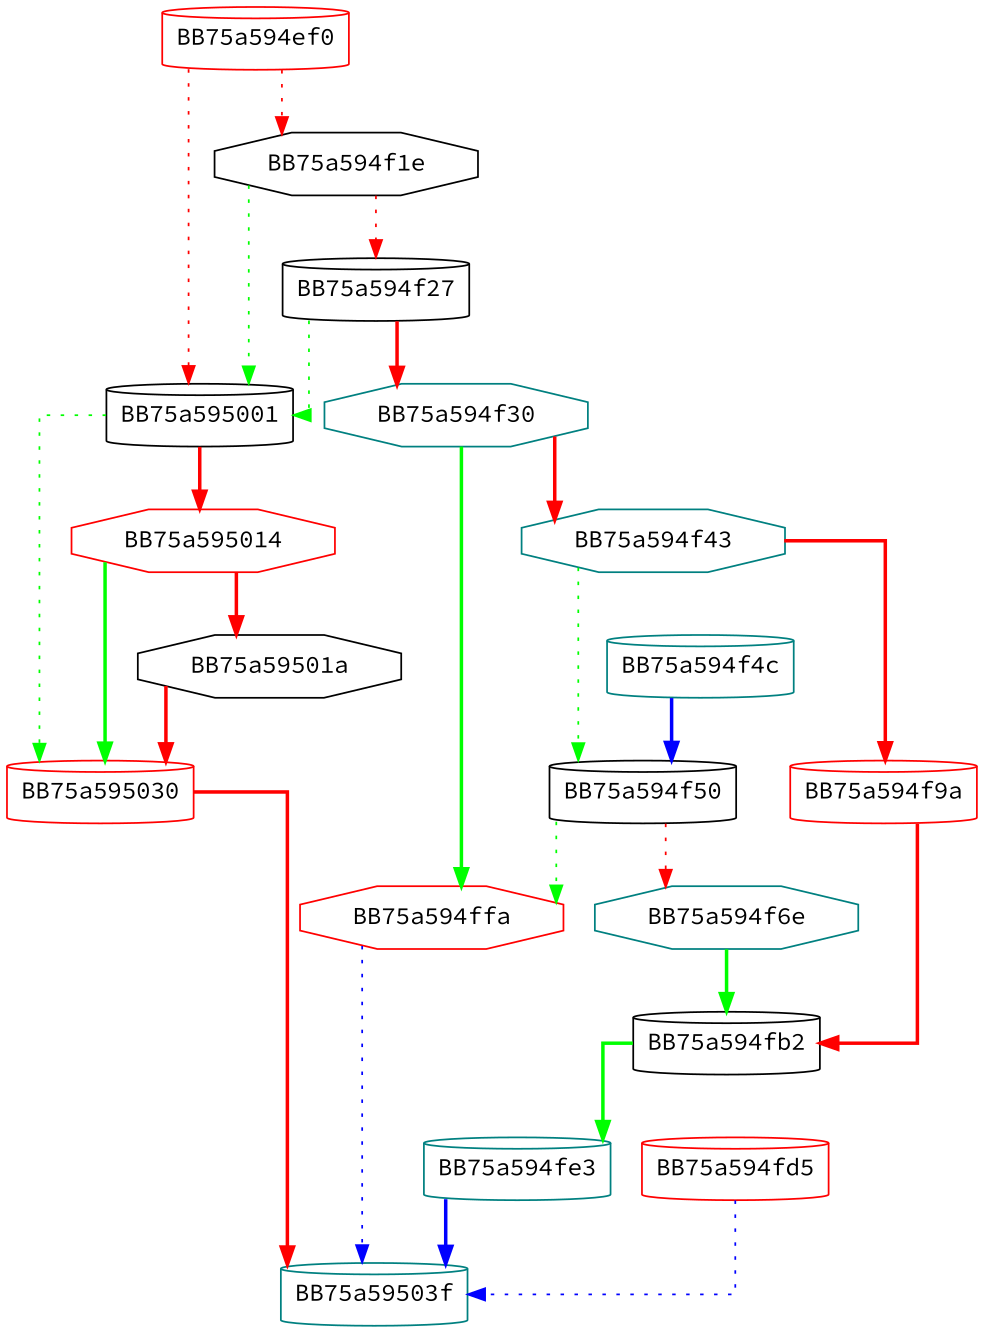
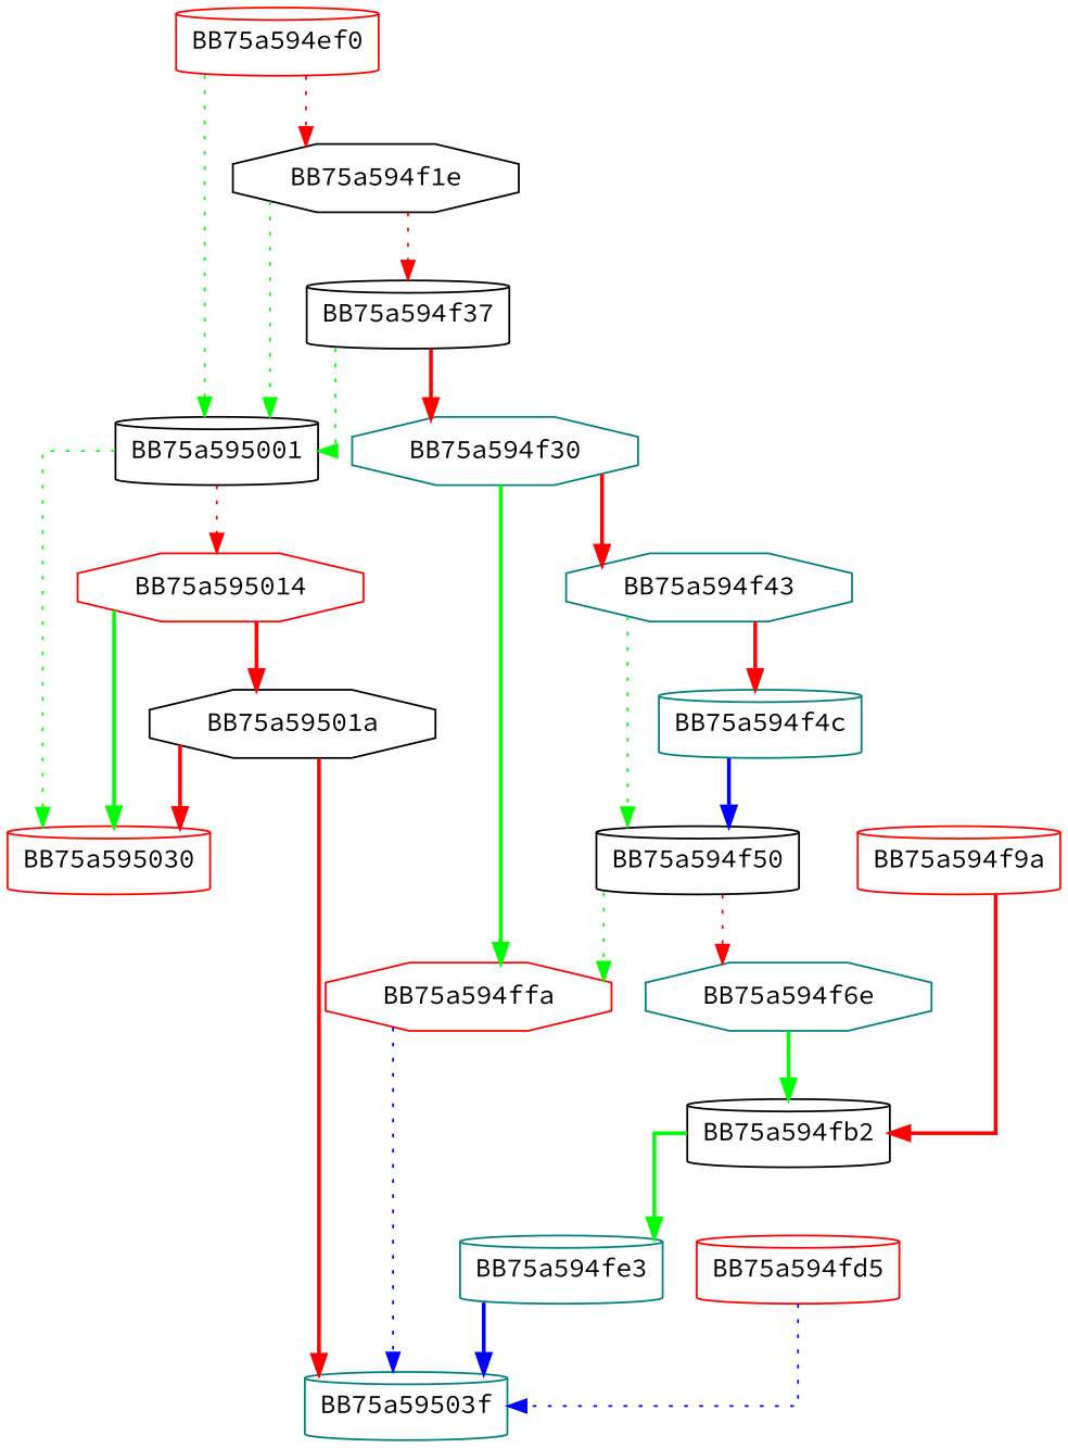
  digraph {
    fontname="Source Code Pro"
    splines=ortho
    node [color=red fontname="Source Code Pro" shape=cylinder]
    edge [color=red fontname="Source Code Pro" style=bold]
    BB75a594ef0
    BB75a595001 [color=black]
    BB75a594f1e [color=black shape=octagon]
    BB75a595030
    BB75a595014 [shape=octagon]
-   BB75a594f27 [color=black]
+   BB75a594f27 [color=black label=BB75a594f37]
    BB75a59503f [color=teal]
    BB75a59501a [color=black shape=octagon]
    BB75a594f30 [color=teal shape=octagon]
    BB75a594ffa [shape=octagon]
    BB75a594f43 [color=teal shape=octagon]
    BB75a594f50 [color=black]
    BB75a594f4c [color=teal]
    BB75a594f6e [color=teal shape=octagon]
    BB75a594fb2 [color=black]
    BB75a594fe3 [color=teal]
    BB75a594fd5
    BB75a594f9a
-   BB75a594ef0 -> BB75a595001 [style=dotted]
+   BB75a594ef0 -> BB75a595001 [color=green style=dotted]
    BB75a594ef0 -> BB75a594f1e [style=dotted]
    BB75a595001 -> BB75a595030 [color=green style=dotted]
-   BB75a595001 -> BB75a595014
+   BB75a595001 -> BB75a595014 [style=dotted]
    BB75a594f1e -> BB75a595001 [color=green style=dotted]
    BB75a594f1e -> BB75a594f27 [style=dotted]
-   BB75a595030 -> BB75a59503f
+   BB75a59501a -> BB75a59503f
    BB75a595014 -> BB75a595030 [color=green]
    BB75a595014 -> BB75a59501a
    BB75a594f27 -> BB75a595001 [color=green style=dotted]
    BB75a594f27 -> BB75a594f30
    BB75a59501a -> BB75a595030
    BB75a594f30 -> BB75a594ffa [color=green]
    BB75a594f30 -> BB75a594f43
    BB75a594ffa -> BB75a59503f [color=blue style=dotted]
    BB75a594f43 -> BB75a594f50 [color=green style=dotted]
-   BB75a594f43 -> BB75a594f9a
+   BB75a594f43 -> BB75a594f4c
    BB75a594f50 -> BB75a594ffa [color=green style=dotted]
    BB75a594f50 -> BB75a594f6e [style=dotted]
    BB75a594f4c -> BB75a594f50 [color=blue]
    BB75a594f6e -> BB75a594fb2 [color=green]
    BB75a594fb2 -> BB75a594fe3 [color=green]
    BB75a594fe3 -> BB75a59503f [color=blue]
    BB75a594fd5 -> BB75a59503f [color=blue style=dotted]
    BB75a594f9a -> BB75a594fb2
  }
